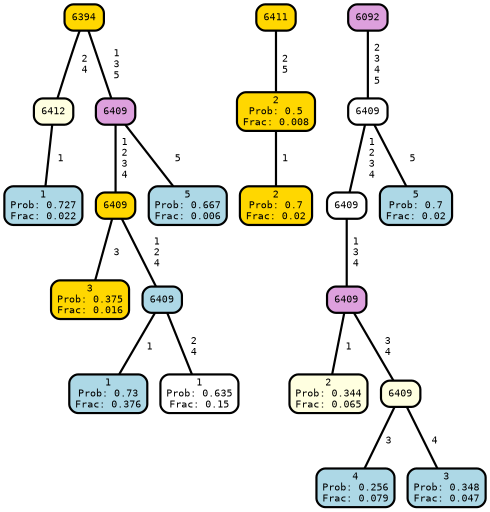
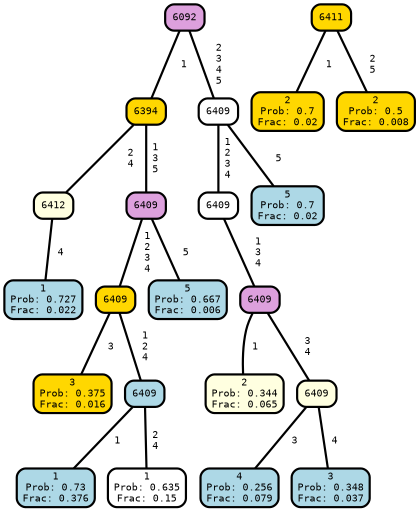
  graph {
    fontname="DejaVu Sans Mono"
    ranksep="0 equally"
    splines=straight
    node [color=black fillcolor=lightblue fontcolor=black fontname="DejaVu Sans Mono" penwidth=3 shape=box style="filled, rounded"]
    edge [color=black fontname="DejaVu Sans Mono" penwidth=3]
    n1 [label="1\nProb: 0.727\nFrac: 0.022"]
    n2 [fillcolor=lightyellow label=6412]
    n3 [fillcolor=gold label=6411]
    n4 [fillcolor=gold label="2\nProb: 0.7\nFrac: 0.02"]
    n5 [fillcolor=gold label="2\nProb: 0.5\nFrac: 0.008"]
    n6 [fillcolor=gold label=6394]
    n7 [fillcolor=plum label=6409]
    n8 [fillcolor=gold label=6409]
    n9 [label="5\nProb: 0.667\nFrac: 0.006"]
    n10 [fillcolor=gold label="3\nProb: 0.375\nFrac: 0.016"]
    n11 [label=6409]
    n12 [label="1\nProb: 0.73\nFrac: 0.376"]
    n13 [fillcolor=white label="1\nProb: 0.635\nFrac: 0.15"]
    n14 [fillcolor=plum label=6092]
    n15 [fillcolor=white label=6409]
    n16 [fillcolor=white label=6409]
    n17 [label="5\nProb: 0.7\nFrac: 0.02"]
    n18 [fillcolor=plum label=6409]
    n19 [fillcolor=lightyellow label="2\nProb: 0.344\nFrac: 0.065"]
    n20 [fillcolor=lightyellow label=6409]
    n21 [label="4\nProb: 0.256\nFrac: 0.079"]
-   n22 [label="3\nProb: 0.348\nFrac: 0.047"]
+   n22 [label="3\nProb: 0.348\nFrac: 0.037"]
    subgraph sub_1 {
      rank=same
    }
-   n2 -- n1 [label=" 1"]
-   n5 -- n4 [label=" 1"]
+   n2 -- n1 [label=" 4"]
+   n3 -- n4 [label=" 1"]
    n3 -- n5 [label=" 2\n 5"]
    n6 -- n2 [label=" 2\n 4"]
    n6 -- n7 [label=" 1\n 3\n 5"]
    n7 -- n8 [label=" 1\n 2\n 3\n 4"]
    n7 -- n9 [label=" 5"]
    n8 -- n10 [label=" 3"]
    n8 -- n11 [label=" 1\n 2\n 4"]
    n11 -- n12 [label=" 1"]
    n11 -- n13 [label=" 2\n 4"]
+   n14 -- n6 [label=" 1"]
    n14 -- n15 [label=" 2\n 3\n 4\n 5"]
    n15 -- n16 [label=" 1\n 2\n 3\n 4"]
    n15 -- n17 [label=" 5"]
    n16 -- n18 [label=" 1\n 3\n 4"]
    n18 -- n19 [label=" 1"]
    n18 -- n20 [label=" 3\n 4"]
    n20 -- n21 [label=" 3"]
    n20 -- n22 [label=" 4"]
  }
